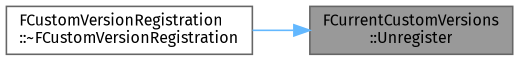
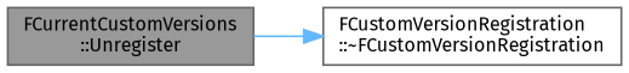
  digraph {
    rankdir=RL
    fontname="Fira Sans"
    node [fontname="Fira Sans" fontsize=10 shape=box style=filled]
    n1 [color=gray40 fillcolor=grey60 fontcolor=black height=0.2 label="FCurrentCustomVersions\l::Unregister" width=0.4]
    n2 [color=grey40 fillcolor=white height=0.2 label="FCustomVersionRegistration\l::~FCustomVersionRegistration" width=0.4]
-   n1 -> n2 [color=steelblue1 dir=back fontname="Fira Sans" fontsize=10 labelfontname=Helvetica labelfontsize=10 style=solid]
+   n2 -> n1 [color=steelblue1 dir=back fontname="Fira Sans" fontsize=10 labelfontname=Helvetica labelfontsize=10 style=solid]
  }
